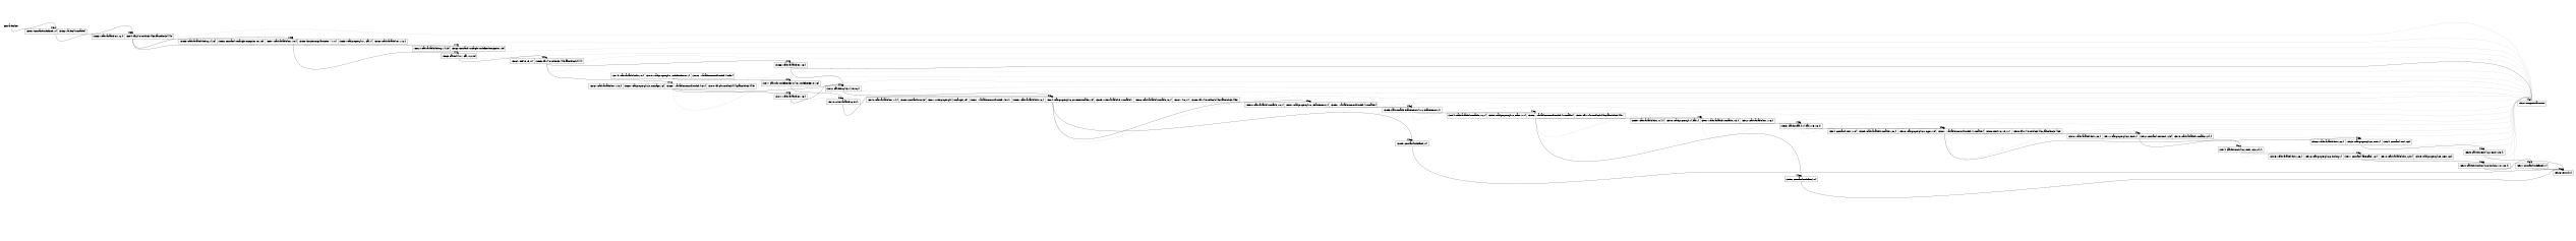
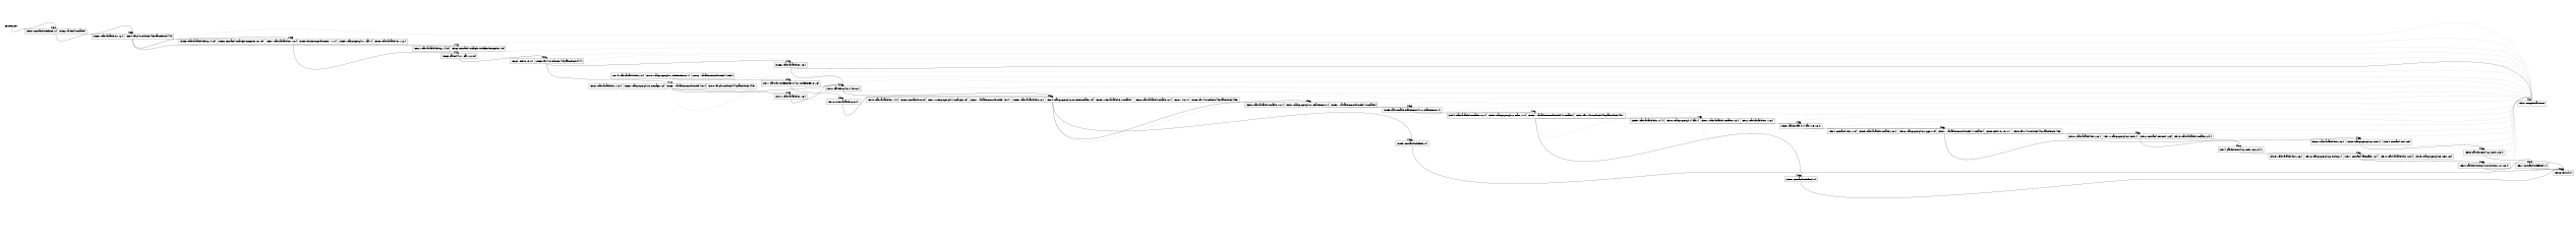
  digraph {
    rankdir=LR
    node [shape=record]
    edge [headport=n tailport=s]
-   BB_entry397 [shape=none label=BB_vardecl397]
+   BB_entry397 [shape=none]
    n2 [label="{13851: constant[undefined,v1]|13852: vardecl['runnable']}"]
    n3 [label="{13853: read-variable['err',v2,-]|13854: if[v2](true-block:4439,false-block:4440)}"]
    n4 [label="{13855: read-variable['debug',v4,v3]|13856: constant[\"uncaught exception %s\",v5]|13857: read-variable['err',v8,-]|13858: function-expr[function ( ),v11]|13859: read-property[v11,'call',-]|13860: read-variable['err',v12,-]}"]
    n5 [label="{13861: read-variable['debug',v4,v3]|13862: constant[\"uncaught undefined exception\",v5]}"]
    n6 [label="{13927: exceptional-return}"]
    n7 [label="{13863: call-null [v11,'call',v12,v9]}"]
    n8 [label="{13864: !==[v8,v9,v7]|13865: if[v7](true-block:4443,false-block:4444)}"]
    n9 [label="{13866: read-variable['err',v6,-]}"]
    n10 [label="{13867: read-variable['err',v13,-]|13868: read-property[v13,'message',v6]|13869: \<variable-non-null-undef\>['err']|13870: if[v6](true-block:4446,false-block:4445)}"]
    n11 [label="{13874: read-variable['utils',v8,-]|13875: read-property[v8,'undefinedError',-]|13876: \<variable-non-null-undef\>['utils']}"]
    n12 [label="{13877: call-utils.undefinedError [v8,'undefinedError',v6]}"]
    n13 [label="{13872: call-debug [v3,v4,v5,v6,-]*}"]
    n14 [label="{13871: read-variable['err',v6,-]}"]
    n15 [label="{13879: read-variable['err',v4,-]|13880: constant[true,v3]|13881: write-property[v4,'uncaught',v3]|13882: \<variable-non-null-undef\>['err']*|13883: read-variable['this',v6,-]|13884: read-property[v6,'currentRunnable',v5]|13885: write-variable[v5,'runnable']*|13886: read-variable['runnable',v8,-]|13887: ![v8,v7]|13888: if[v7](true-block:4452,false-block:4453)}"]
    n16 [label="{13889: constant[undefined,v1]}"]
    n17 [label="{13890: read-variable['runnable',v10,-]|13891: read-property[v10,'clearTimeout',-]|13892: \<variable-non-null-undef\>['runnable']}"]
    n18 [label="{13926: return[v1]}"]
    n19 [label="{13893: call-runnable.clearTimeout [v10,'clearTimeout',-]*}"]
    n20 [label="{13878: write-variable[v6,'err']*}"]
    n21 [label="{13894: read-variable['runnable',v12,-]|13895: read-property[v12,'state',v11]|13896: \<variable-non-null-undef\>['runnable']|13897: if[v11](true-block:4456,false-block:4457)}"]
    n22 [label="{13898: constant[undefined,v1]}"]
    n23 [label="{13899: read-variable['this',v14,-]|13900: read-property[v14,'fail',-]|13901: read-variable['runnable',v15,-]|13902: read-variable['err',v16,-]}"]
    n24 [label="{13903: call-this.fail [v14,'fail',v15,v16,-]*}"]
    n25 [label="{13904: constant[\"test\",v18]|13905: read-variable['runnable',v20,-]|13906: read-property[v20,'type',v19]|13907: \<variable-non-null-undef\>['runnable']|13908: ==[v18,v19,v17]|13909: if[v17](true-block:4460,false-block:4465)}"]
    n26 [label="{13910: read-variable['this',v22,-]|13911: read-property[v22,'emit',-]|13912: constant[\"test end\",v23]|13913: read-variable['runnable',v24,-]}"]
    n27 [label="{13922: read-variable['this',v22,-]|13923: read-property[v22,'emit',-]|13924: constant[\"end\",v23]}"]
    n28 [label="{13914: call-this.emit [v22,'emit',v23,v24,-]*}"]
    n29 [label="{13925: call-this.emit [v22,'emit',v23,-]*}"]
    n30 [label="{13915: read-variable['this',v26,-]|13916: read-property[v26,'hookUp',-]|13917: constant[\"afterEach\",v27]|13918: read-variable['this',v29,-]|13919: read-property[v29,'next',v28]}"]
    n31 [label="{13920: call-this.hookUp [v26,'hookUp',v27,v28,-]*}"]
    n32 [label="{13921: constant[undefined,v1]}"]
    BB_entry397 -> n2 [headlabel="    4437"]
    n2 -> n3 [headlabel="      4438"]
    n3 -> n4 [headlabel="      4439"]
    n3 -> n5 [headlabel="      4440"]
    n3 -> n6 [color=gray headlabel="      4468"]
    n4 -> n6 [color=gray]
    n4 -> n7 [headlabel="      4441"]
    n5 -> n6 [color=gray]
    n7 -> n6 [color=gray]
    n7 -> n8 [headlabel="      4442"]
    n8 -> n6 [color=gray]
    n8 -> n9 [headlabel="      4443"]
    n8 -> n10 [headlabel="      4444"]
    n9 -> n6 [color=black]
    n9 -> n13 [headlabel="      4446"]
    n10 -> n6 [color=gray]
    n10 -> n13
    n10 -> n14 [headlabel="      4445"]
    n11 -> n6 [color=gray]
    n11 -> n12 [headlabel="      4449"]
    n12 -> n6 [color=gray]
    n12 -> n20 [headlabel="      4450"]
    n13 -> n6 [color=gray]
    n13 -> n15 [headlabel="      4451"]
    n14 -> n6 [color=gray]
    n14 -> n13
    n15 -> n6 [color=gray]
    n15 -> n16 [headlabel="      4452"]
    n15 -> n17 [headlabel="      4453"]
    n16 -> n18 [headlabel="      4467"]
    n17 -> n6 [color=gray]
    n17 -> n19 [headlabel="      4454"]
    n19 -> n6 [color=gray]
    n19 -> n21 [headlabel="      4455"]
    n20 -> n15
    n21 -> n6 [color=gray]
    n21 -> n22 [headlabel="      4456"]
    n21 -> n23 [headlabel="      4457"]
    n22 -> n18
    n23 -> n6 [color=gray]
    n23 -> n24 [headlabel="      4458"]
    n24 -> n6 [color=gray]
    n24 -> n25 [headlabel="      4459"]
    n25 -> n6 [color=gray]
    n25 -> n26 [headlabel="      4460"]
    n25 -> n27 [headlabel="      4465"]
    n26 -> n6 [color=gray]
    n26 -> n28 [headlabel="      4461"]
    n27 -> n6 [color=gray]
    n27 -> n29 [headlabel="      4466"]
    n28 -> n6 [color=gray]
    n28 -> n30 [headlabel="      4462"]
    n29 -> n6 [color=gray]
    n29 -> n18
    n30 -> n6 [color=gray]
    n30 -> n31 [headlabel="      4463"]
    n31 -> n6 [color=gray]
    n31 -> n32 [headlabel="      4464"]
    n32 -> n18
  }
